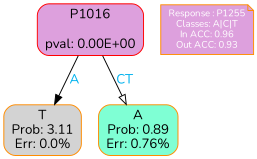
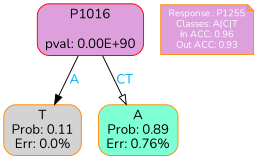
  digraph {
    fontname=Nunito
    ranksep=equally
    splines=polylines
    node [color=darkorange fillcolor=plum fontname=Nunito shape=box style="filled, rounded"]
    edge [fontcolor=deepskyblue2 fontname=Nunito]
-   n1 [fillcolor=lightgrey label="T\nProb: 3.11\nErr: 0.0%"]
+   n1 [fillcolor=lightgrey label="T\nProb: 0.11\nErr: 0.0%"]
    n2 [fillcolor=aquamarine label="A\nProb: 0.89\nErr: 0.76%"]
    n3 [align=left fontcolor=white fontsize=10 label="Response : P1255\nClasses: A|C|T\nIn ACC: 0.96\nOut ACC: 0.93\n" shape=note style=filled]
-   n4 [color=red label="P1016\n\npval: 0.00E+00"]
+   n4 [color=red label="P1016\n\npval: 0.00E+90"]
    subgraph sub_1 {
      rank=same
      n1
      n2
    }
    subgraph sub_2 {
      rank=same
      n3
      n4
    }
    n4 -> n1 [arrowhead=normal label=A]
    n4 -> n2 [arrowhead=onormal label=CT]
  }
